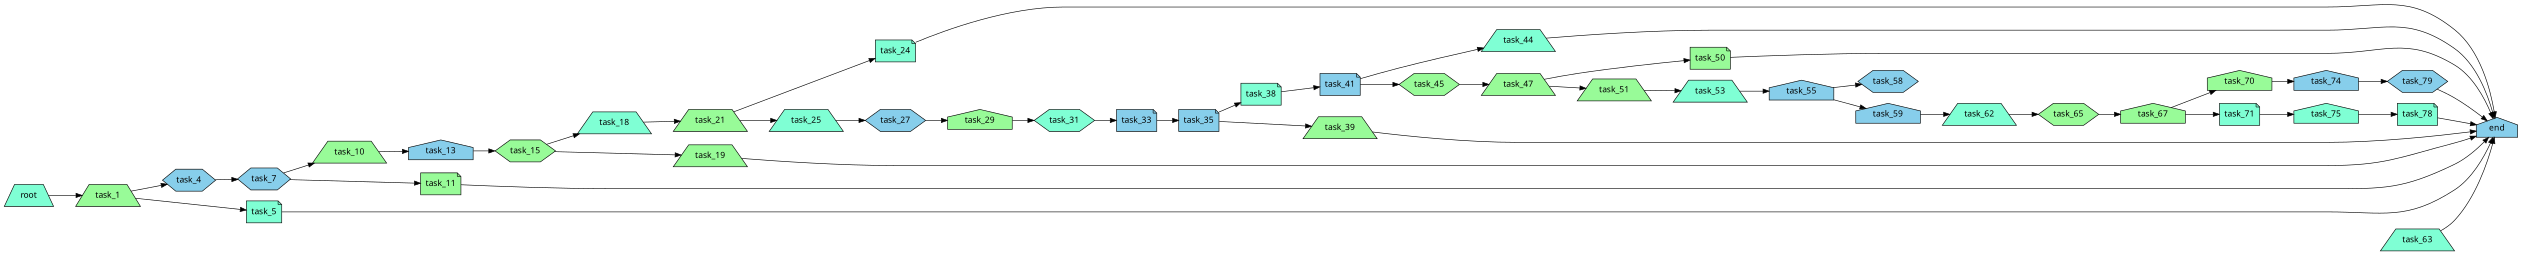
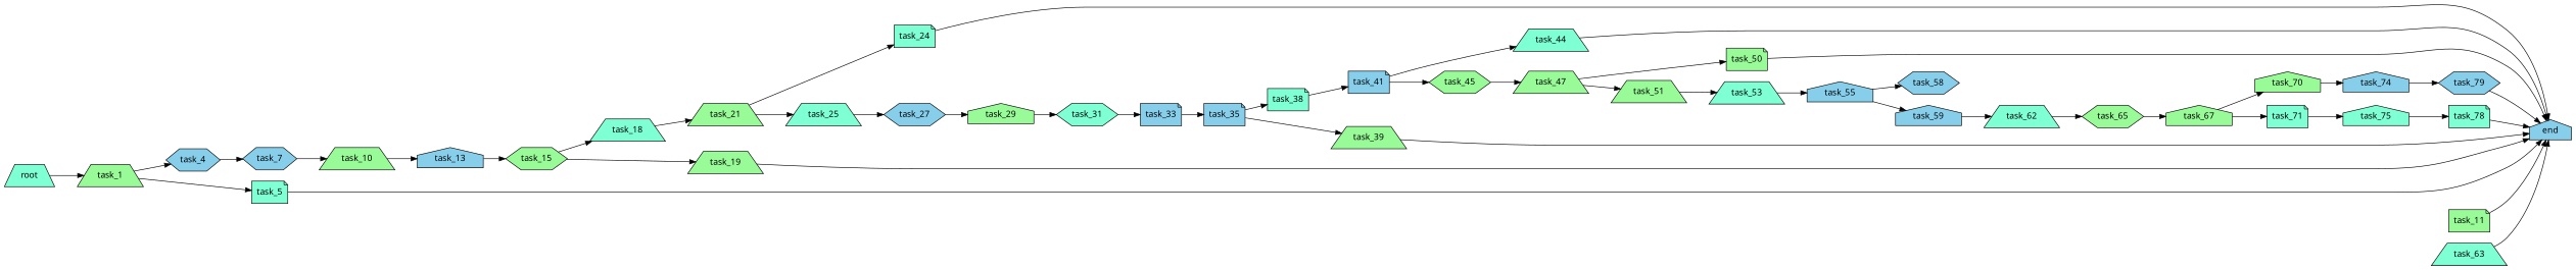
  digraph {
    fontname="Noto Sans"
    rankdir=LR
    node [fillcolor=palegreen fontname="Noto Sans" shape=trapezium style=filled]
    edge [fontname="Noto Sans"]
    root [fillcolor=aquamarine]
    task_1
    task_4 [fillcolor=skyblue shape=hexagon]
    task_5 [fillcolor=aquamarine shape=note]
    task_7 [fillcolor=skyblue shape=hexagon]
    end [fillcolor=skyblue shape=house]
    task_10
    task_11 [shape=note]
    task_13 [fillcolor=skyblue shape=house]
    task_15 [shape=hexagon]
    task_18 [fillcolor=aquamarine]
    task_19
    task_21
    task_24 [fillcolor=aquamarine shape=note]
    task_25 [fillcolor=aquamarine]
    task_27 [fillcolor=skyblue shape=hexagon]
    task_29 [shape=house]
    task_31 [fillcolor=aquamarine shape=hexagon]
    task_33 [fillcolor=skyblue shape=note]
    task_35 [fillcolor=skyblue shape=note]
    task_38 [fillcolor=aquamarine shape=note]
    task_39
    task_41 [fillcolor=skyblue shape=note]
    task_44 [fillcolor=aquamarine]
    task_45 [shape=hexagon]
    task_47
    task_50 [shape=note]
    task_51
    task_53 [fillcolor=aquamarine]
    task_55 [fillcolor=skyblue shape=house]
    task_58 [fillcolor=skyblue shape=hexagon]
    task_59 [fillcolor=skyblue shape=house]
    task_62 [fillcolor=aquamarine]
    task_63 [fillcolor=aquamarine]
    task_65 [shape=hexagon]
    task_67 [shape=house]
    task_70 [shape=house]
    task_71 [fillcolor=aquamarine shape=note]
    task_74 [fillcolor=skyblue shape=house]
    task_75 [fillcolor=aquamarine shape=house]
    task_79 [fillcolor=skyblue shape=hexagon]
    task_78 [fillcolor=aquamarine shape=note]
    root -> task_1
    task_1 -> task_4
    task_1 -> task_5
    task_4 -> task_7
    task_5 -> end
    task_7 -> task_10
-   task_7 -> task_11
    task_10 -> task_13
    task_11 -> end
    task_13 -> task_15
    task_15 -> task_18
    task_15 -> task_19
    task_18 -> task_21
    task_19 -> end
    task_21 -> task_24
    task_21 -> task_25
    task_24 -> end
    task_25 -> task_27
    task_27 -> task_29
    task_29 -> task_31
    task_31 -> task_33
    task_33 -> task_35
    task_35 -> task_38
    task_35 -> task_39
    task_38 -> task_41
    task_39 -> end
    task_41 -> task_44
    task_41 -> task_45
    task_44 -> end
    task_45 -> task_47
    task_47 -> task_50
    task_47 -> task_51
    task_50 -> end
    task_51 -> task_53
    task_53 -> task_55
    task_55 -> task_58
    task_55 -> task_59
    task_59 -> task_62
    task_62 -> task_65
    task_63 -> end
    task_65 -> task_67
    task_67 -> task_70
    task_67 -> task_71
    task_70 -> task_74
    task_71 -> task_75
    task_74 -> task_79
    task_75 -> task_78
    task_79 -> end
    task_78 -> end
  }
